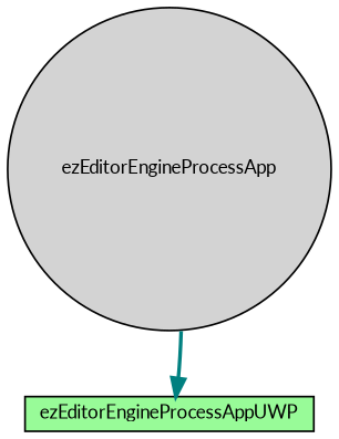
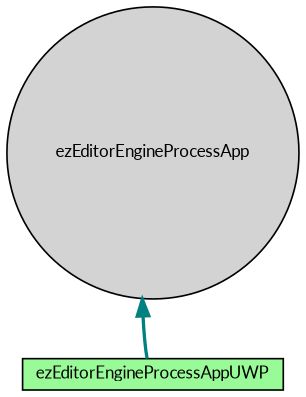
  digraph {
    fontname=Lato
    node [color=black fontname=Lato fontsize=10 style=filled]
    n1 [fillcolor=lightgrey fontcolor=black height=0.2 label=ezEditorEngineProcessApp shape=circle width=0.4]
    n2 [fillcolor=palegreen height=0.2 label=ezEditorEngineProcessAppUWP shape=box width=0.4]
-   n2 -> n1 [color=teal dir=back fontname=Lato fontsize=10 labelfontname=Helvetica labelfontsize=10 style=bold]
+   n1 -> n2 [color=teal dir=back fontname=Lato fontsize=10 labelfontname=Helvetica labelfontsize=10 style=bold]
  }
